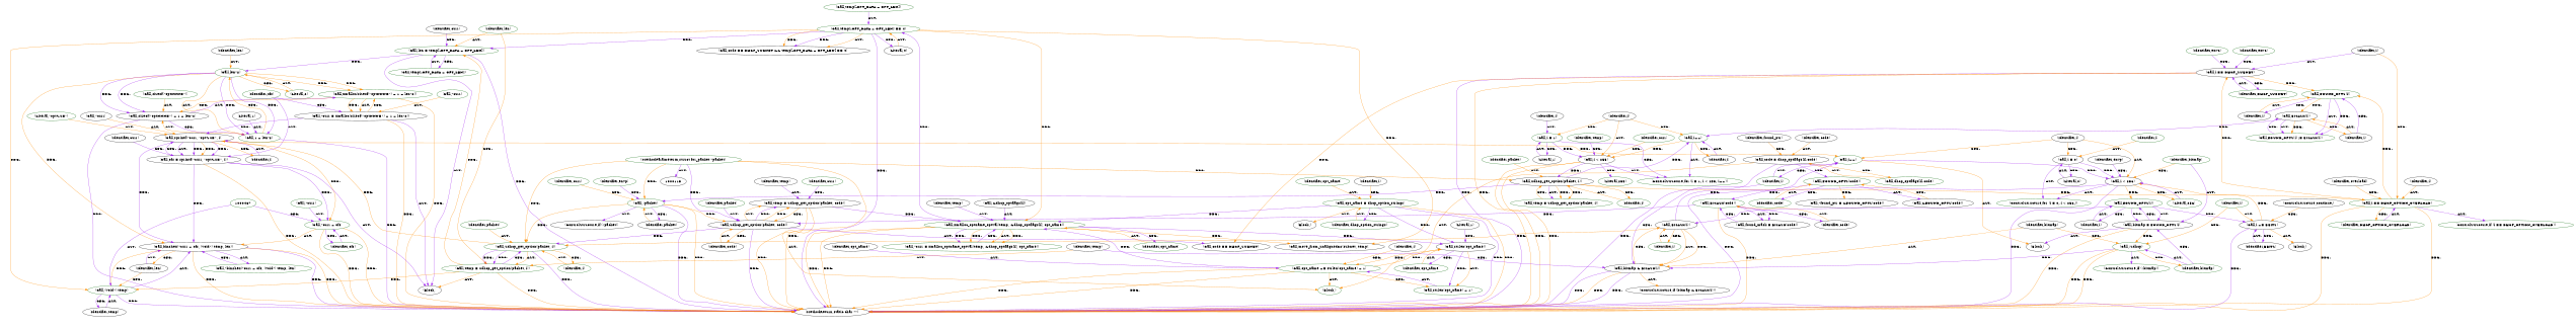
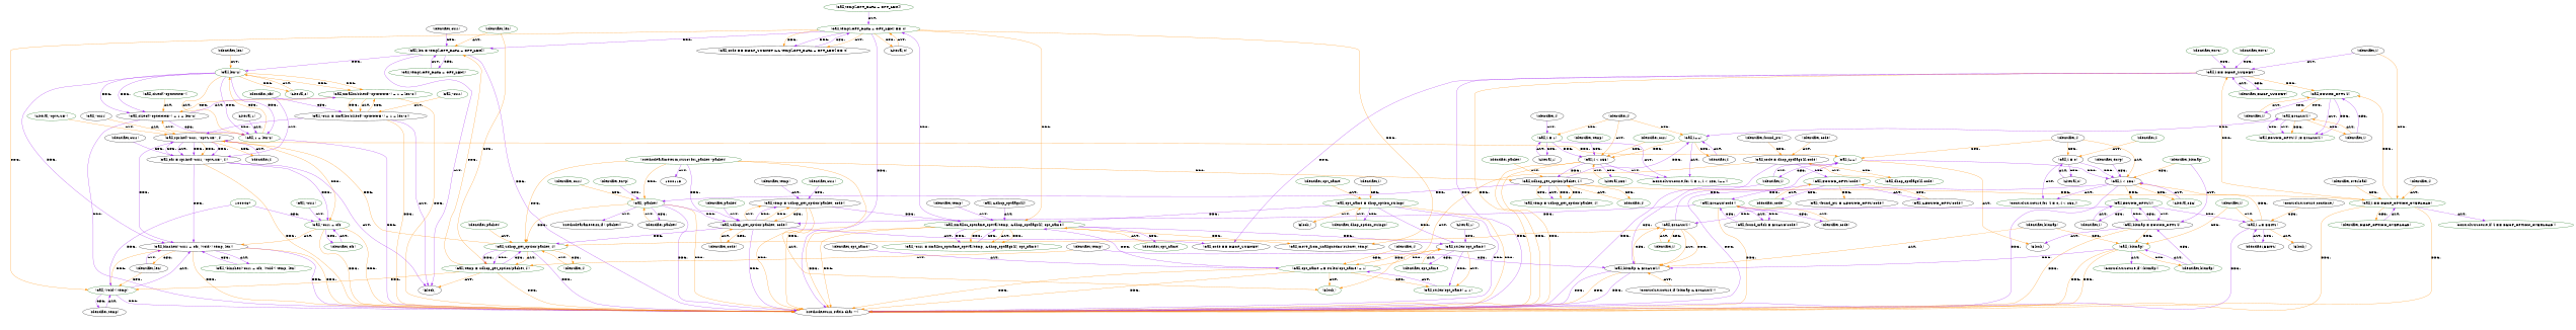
  digraph {
    node [color=darkgreen]
    edge [color=purple]
    n1 [label="(Call,len = temp[-OPT_DATA + OPT_LEN])"]
    n2 [label="(Call,len*2)"]
    n3 [color=black label="(MethodReturn,static char **)"]
    n4 [label="(Call,temp[-OPT_DATA + OPT_LEN])"]
    n5 [color=black label="(Block,)"]
    n6 [color=black label="(Call,bin2hex(*curr + ofs, (void*) temp, len))"]
    n7 [label="(Call,xmalloc(sizeof(\"optNNN=\") + 1 + len*2))"]
    n8 [color=black label="(Call,sizeof(\"optNNN=\") + 1 + len*2)"]
    n9 [label="(Call,1 + len*2)"]
    n10 [label="(Literal,2)"]
    n11 [label="(Call,temp = udhcp_get_option(packet, i))"]
    n12 [label="(Call,udhcp_get_option(packet, i))"]
    n13 [label="(Call,(void*) temp)"]
    n14 [color=black label="(Call,sprintf(*curr, \"opt%u=\", i))"]
    n15 [label="(Identifier,i)"]
    n16 [color=black label="(Identifier,temp)"]
    n17 [label="(Call,i++)"]
    n18 [color=black label="(Call,ofs = sprintf(*curr, \"opt%u=\", i))"]
    n19 [label="(Call,*curr + ofs)"]
    n20 [color=black label="(Identifier,i)"]
    n21 [color=black label="(Call,udhcp_get_option(packet, code))"]
    n22 [color=black label="(Call,temp = udhcp_get_option(packet, code))"]
    n23 [color=black label="(Call,code == DHCP_SUBNET)"]
    n24 [color=black label="(Identifier,code)"]
    n25 [label="(Block,)"]
    n26 [label="(Call,xmalloc_optname_optval(temp, &dhcp_optflags[i], opt_name))"]
    n27 [label="(Call,!packet)"]
    n28 [color=black label="(Identifier,packet)"]
-   n29 [color=black label="(ControlStructure,if (!packet))"]
+   n29 [color=black label="(MethodParameterIn,if (!packet))"]
    n30 [color=black label="(Call,udhcp_get_option(packet, i))"]
    n31 [label="(Call,i++)"]
    n32 [label="(Call,i == DHCP_OPTION_OVERLOAD)"]
    n33 [label="(Call,temp = udhcp_get_option(packet, i))"]
    n34 [label="(Identifier,i)"]
    n35 [color=black label="(Call,i < 255)"]
    n36 [label="(ControlStructure,for (i = 1; i < 255; i++))"]
    n37 [color=black label="(Identifier,i)"]
    n38 [label="(Call,FOUND_OPTS(i))"]
    n39 [color=black label="(Call,i == DHCP_SUBNET)"]
    n40 [label="(ControlStructure,if (i == DHCP_OPTION_OVERLOAD))"]
    n41 [label="(Identifier,DHCP_OPTION_OVERLOAD)"]
    n42 [label="(MethodParameterIn,struct for_packet *packet)"]
    1000115 [color=black]
    n44 [label="(Literal,255)"]
    n45 [label="(Call,i = 1)"]
    n46 [color=black label="(Literal,1)"]
    n47 [color=black label="(Call,BMASK(i))"]
    n48 [color=black label="(Identifier,i)"]
    n49 [label="(Call,FOUND_OPTS(i) |= BMASK(i))"]
    n50 [color=black label="(Identifier,i)"]
    n51 [label="(Identifier,DHCP_SUBNET)"]
    n52 [label="(Call,BMASK(code))"]
    n53 [color=black label="(Call,found_mask = BMASK(code))"]
    n54 [color=black label="(Identifier,code)"]
    n55 [label="(Call,FOUND_OPTS(code))"]
    n56 [color=black label="(Call,&FOUND_OPTS(code))"]
    n57 [label="(Identifier,code)"]
    n58 [color=black label="(Call,*found_ptr = &FOUND_OPTS(code))"]
    n59 [color=black label="(Call,code = dhcp_optflags[i].code)"]
    n60 [label="(Call,dhcp_optflags[i].code)"]
    n61 [color=black label="(Call,BMASK(i))"]
    n62 [color=black label="(Call,bitmap & BMASK(i))"]
    n63 [label="(Identifier,i)"]
    n64 [color=black label="(Call,i < 256)"]
    n65 [label="(Identifier,i)"]
    n66 [color=black label="(Block,)"]
    n67 [color=black label="(ControlStructure,if (bitmap & BMASK(i)))"]
    n68 [label="(Call,FOUND_OPTS(i))"]
    n69 [color=black label="(Call,i += BBITS)"]
    n70 [color=black label="(Call,bitmap = FOUND_OPTS(i))"]
    n71 [color=black label="(Identifier,i)"]
    n72 [color=black label="(Identifier,BBITS)"]
    n73 [color=black label="(Block,)"]
-   n74 [label="(Call,!udhcp)"]
+   n74 [label="(Call,!bitmap)"]
    n75 [label="(Literal,256)"]
    n76 [label="(ControlStructure,for (i = 0; i < 256;))"]
    n77 [label="(Call,*bin2hex(*curr + ofs, (void*) temp, len))"]
    n78 [color=black label="(Identifier,len)"]
    n79 [label="(Identifier,ofs)"]
    n80 [color=black label="(Call,*curr = xmalloc(sizeof(\"optNNN=\") + 1 + len*2))"]
    n81 [label="(Call,temp[-OPT_DATA + OPT_LEN] == 4)"]
    n82 [color=black label="(Literal,4)"]
    n83 [color=black label="(Call,code == DHCP_SUBNET && temp[-OPT_DATA + OPT_LEN] == 4)"]
    n84 [color=black label="(Call,move_from_unaligned32(subnet, temp))"]
    n85 [color=black label="(Call,strlen(opt_name))"]
    n86 [label="(Call,*curr = xmalloc_optname_optval(temp, &dhcp_optflags[i], opt_name))"]
    n87 [label="(Identifier,opt_name)"]
    n88 [label="(Call,opt_name += strlen(opt_name) + 1)"]
    n89 [label="(Call,strlen(opt_name) + 1)"]
    n90 [label="(Identifier,opt_name)"]
    n91 [label="(Call,opt_name = dhcp_option_strings)"]
    n92 [label="(Identifier,dhcp_option_strings)"]
    n93 [color=black label="(Block,)"]
    n94 [color=black label="(Call,i = 0)"]
    n95 [color=black label="(Literal,0)"]
    n96 [label="(Identifier,bitmap)"]
    n97 [label="(ControlStructure,if (!bitmap))"]
    n98 [color=black label="(Identifier,i)"]
    n99 [label="(Identifier,i)"]
    n100 [color=black label="(Identifier,overload)"]
    n101 [label="(Identifier,curr)"]
    n102 [color=black label="(Identifier,temp)"]
    n103 [color=black label="(Identifier,i)"]
    n104 [color=black label="(Call,&dhcp_optflags[i])"]
    n105 [color=black label="(Identifier,curr)"]
    n106 [label="(Identifier,ofs)"]
    n107 [label="(Identifier,envp)"]
    n108 [color=black label="(Identifier,bitmap)"]
    n109 [color=black label="(ControlStructure,continue;)"]
    n110 [color=black label="(Call,*curr)"]
    n111 [label="(Call,sizeof(\"optNNN=\"))"]
    n112 [color=black label="(Identifier,i)"]
    n113 [label="(Literal,\"opt%u=\")"]
    n114 [color=black label="(Identifier,len)"]
    n115 [label="(Identifier,packet)"]
    n116 [label="(Identifier,curr)"]
    n117 [label="(Identifier,opt_name)"]
    n118 [label="(Identifier,envc)"]
    n119 [label="(Identifier,packet)"]
    n120 [color=black label="(Identifier,temp)"]
    n121 [label="(Identifier,i)"]
    n122 [color=black label="(Identifier,temp)"]
    n123 [label="(Identifier,bitmap)"]
    n124 [color=black label="(Literal,1)"]
    n125 [label="(Identifier,envc)"]
    n126 [label="(Call,*curr)"]
    n127 [color=black label="(Identifier,i)"]
    n128 [label="(Identifier,temp)"]
    n129 [color=black label="(Identifier,code)"]
    n130 [color=black label="(Identifier,i)"]
    n131 [label="(Call,temp[-OPT_DATA + OPT_LEN])"]
    n132 [color=black label="(Identifier,i)"]
    n133 [label="(Identifier,curr)"]
    n134 [color=black label="(Identifier,opt_name)"]
    n135 [color=black label="(Identifier,found_ptr)"]
    n136 [color=black label="(Identifier,envp)"]
    n137 [label="(Identifier,len)"]
    n138 [label="(Call,*curr)"]
    n139 [color=black label="(Identifier,i)"]
    n140 [color=black label="(Identifier,curr)"]
    n141 [label="(Identifier,packet)"]
    n142 [color=black label="(Literal,1)"]
    1000467
    n1 -> n2 [label="DDG: "]
    n1 -> n3 [label="DDG: "]
    n1 -> n4 [label="CFG: "]
    n1 -> n5 [label="AST: "]
-   n2 -> n6 [color=darkorange label="DDG: "]
+   n2 -> n6 [label="DDG: "]
    n2 -> n7 [color=darkorange label="DDG: "]
    n2 -> n7 [color=darkorange label="DDG: "]
    n2 -> n8 [label="DDG: "]
    n2 -> n8 [label="DDG: "]
    n2 -> n9 [color=darkorange label="AST: "]
    n2 -> n9 [label="DDG: "]
    n2 -> n9 [label="DDG: "]
-   n2 -> n10 [color=darkorange label="CFG: "]
+   n2 -> n10 [color=darkorange label="DDG: "]
    n4 -> n1 [label="AST: "]
    n6 -> n3 [color=darkorange label="DDG: "]
    n6 -> n3 [label="DDG: "]
    n6 -> n3 [color=darkorange label="DDG: "]
    n6 -> n77 [label="AST: "]
    n6 -> n78 [color=darkorange label="CFG: "]
    n7 -> n3 [color=darkorange label="DDG: "]
    n7 -> n8 [color=darkorange label="CFG: "]
    n7 -> n80 [color=darkorange label="AST: "]
    n7 -> n80 [color=darkorange label="DDG: "]
    n8 -> n3 [label="DDG: "]
    n8 -> n7 [label="AST: "]
    n8 -> n9 [label="CFG: "]
    n9 -> n2 [color=darkorange label="CFG: "]
    n9 -> n3 [label="DDG: "]
    n9 -> n8 [color=darkorange label="AST: "]
    n10 -> n2 [color=darkorange label="AST: "]
    n11 -> n1 [color=darkorange label="DDG: "]
    n11 -> n3 [color=darkorange label="DDG: "]
    n11 -> n5 [color=darkorange label="AST: "]
    n11 -> n12 [label="CFG: "]
    n11 -> n13 [color=darkorange label="DDG: "]
    n12 -> n3 [label="DDG: "]
    n12 -> n11 [color=darkorange label="AST: "]
    n12 -> n11 [label="DDG: "]
    n12 -> n11 [label="DDG: "]
    n12 -> n14 [color=darkorange label="DDG: "]
    n12 -> n15 [color=darkorange label="CFG: "]
    n13 -> n3 [label="DDG: "]
    n13 -> n6 [label="AST: "]
    n13 -> n6 [color=darkorange label="DDG: "]
    n13 -> n16 [label="CFG: "]
    n14 -> n6 [label="DDG: "]
    n14 -> n17 [color=darkorange label="DDG: "]
    n14 -> n18 [label="AST: "]
    n14 -> n18 [label="DDG: "]
    n14 -> n18 [color=darkorange label="DDG: "]
    n14 -> n18 [label="DDG: "]
    n14 -> n19 [color=darkorange label="DDG: "]
    n14 -> n20 [color=darkorange label="CFG: "]
    n15 -> n12 [color=darkorange label="AST: "]
    n16 -> n13 [label="AST: "]
    n17 -> n64 [label="DDG: "]
    n17 -> n65 [label="CFG: "]
    n17 -> n66 [color=darkorange label="AST: "]
    n18 -> n3 [color=darkorange label="DDG: "]
    n18 -> n5 [label="AST: "]
    n18 -> n6 [label="DDG: "]
    n18 -> n14 [label="CFG: "]
    n18 -> n19 [label="DDG: "]
    n19 -> n3 [color=darkorange label="DDG: "]
    n19 -> n3 [color=darkorange label="DDG: "]
    n19 -> n6 [color=darkorange label="AST: "]
    n19 -> n79 [label="CFG: "]
    n20 -> n14 [label="AST: "]
    n21 -> n3 [label="DDG: "]
    n21 -> n12 [label="DDG: "]
    n21 -> n22 [color=darkorange label="AST: "]
    n21 -> n22 [label="DDG: "]
    n21 -> n22 [color=darkorange label="DDG: "]
    n21 -> n23 [label="AST: "]
    n21 -> n24 [color=darkorange label="CFG: "]
    n22 -> n3 [color=darkorange label="DDG: "]
    n22 -> n21 [color=darkorange label="CFG: "]
    n22 -> n25 [color=darkorange label="AST: "]
    n22 -> n26 [label="DDG: "]
    n24 -> n21 [color=darkorange label="AST: "]
    n26 -> n3 [color=darkorange label="DDG: "]
    n26 -> n3 [color=darkorange label="DDG: "]
    n26 -> n81 [label="DDG: "]
    n26 -> n84 [color=darkorange label="DDG: "]
    n26 -> n85 [label="DDG: "]
    n26 -> n86 [color=darkorange label="AST: "]
    n26 -> n86 [color=darkorange label="DDG: "]
    n26 -> n86 [label="DDG: "]
    n26 -> n86 [color=darkorange label="DDG: "]
    n26 -> n87 [label="CFG: "]
    n27 -> n3 [color=darkorange label="DDG: "]
    n27 -> n3 [label="DDG: "]
    n27 -> n12 [color=darkorange label="DDG: "]
-   n27 -> n21 [color=darkorange label="DDG: "]
+   n27 -> n21 [label="DDG: "]
    n27 -> n28 [label="CFG: "]
    n27 -> n29 [label="AST: "]
    n28 -> n27 [color=darkorange label="AST: "]
    n30 -> n27 [label="DDG: "]
    n30 -> n31 [label="DDG: "]
    n30 -> n32 [color=darkorange label="DDG: "]
    n30 -> n33 [label="AST: "]
    n30 -> n33 [color=darkorange label="DDG: "]
    n30 -> n33 [color=darkorange label="DDG: "]
    n30 -> n34 [color=darkorange label="CFG: "]
    n31 -> n35 [color=darkorange label="DDG: "]
    n31 -> n36 [label="AST: "]
    n31 -> n37 [color=darkorange label="CFG: "]
    n32 -> n3 [color=darkorange label="DDG: "]
    n32 -> n3 [color=darkorange label="DDG: "]
    n32 -> n38 [color=darkorange label="DDG: "]
    n32 -> n39 [color=darkorange label="DDG: "]
    n32 -> n40 [label="AST: "]
    n32 -> n41 [color=darkorange label="CFG: "]
    n33 -> n30 [color=darkorange label="CFG: "]
    n34 -> n30 [color=darkorange label="AST: "]
    n35 -> n3 [color=darkorange label="DDG: "]
    n35 -> n3 [color=darkorange label="DDG: "]
    n35 -> n30 [label="DDG: "]
    n35 -> n36 [label="AST: "]
    n35 -> n44 [label="CFG: "]
    n37 -> n31 [label="AST: "]
    n38 -> n47 [color=darkorange label="DDG: "]
    n38 -> n49 [label="AST: "]
    n38 -> n49 [label="DDG: "]
    n38 -> n50 [label="CFG: "]
    n39 -> n3 [label="DDG: "]
    n39 -> n3 [color=darkorange label="DDG: "]
-   n39 -> n23 [color=darkorange label="DDG: "]
+   n39 -> n23 [label="DDG: "]
    n39 -> n38 [color=darkorange label="DDG: "]
    n39 -> n51 [label="CFG: "]
    n41 -> n32 [label="AST: "]
    n42 -> n3 [color=darkorange label="DDG: "]
    n42 -> n12 [color=darkorange label="DDG: "]
    n42 -> n21 [label="DDG: "]
    n42 -> n27 [color=darkorange label="DDG: "]
    n42 -> n30 [color=darkorange label="DDG: "]
    n42 -> 1000115 [label="AST: "]
+   n44 -> n35 [color=darkorange label="AST: "]
    n45 -> n35 [label="DDG: "]
-   n45 -> n36 [label="CFG: "]
+   n45 -> n36 [label="AST: "]
    n45 -> n46 [label="CFG: "]
    n46 -> n45 [label="AST: "]
    n47 -> n31 [label="DDG: "]
    n47 -> n48 [color=darkorange label="CFG: "]
    n47 -> n49 [label="AST: "]
    n47 -> n49 [color=darkorange label="DDG: "]
    n48 -> n38 [label="CFG: "]
    n48 -> n47 [color=darkorange label="AST: "]
    n49 -> n47 [label="CFG: "]
    n50 -> n38 [color=darkorange label="AST: "]
    n51 -> n39 [label="AST: "]
    n52 -> n3 [color=darkorange label="DDG: "]
    n52 -> n21 [label="DDG: "]
    n52 -> n53 [label="AST: "]
    n52 -> n53 [label="DDG: "]
    n52 -> n54 [label="CFG: "]
    n53 -> n52 [label="CFG: "]
    n54 -> n52 [color=darkorange label="AST: "]
    n55 -> n52 [label="DDG: "]
    n55 -> n56 [label="AST: "]
    n55 -> n57 [label="CFG: "]
    n55 -> n58 [color=darkorange label="DDG: "]
    n56 -> n55 [color=darkorange label="CFG: "]
    n57 -> n55 [color=darkorange label="AST: "]
    n59 -> n3 [label="DDG: "]
    n59 -> n25 [color=darkorange label="AST: "]
    n59 -> n55 [label="CFG: "]
    n59 -> n60 [color=darkorange label="CFG: "]
    n60 -> n59 [color=darkorange label="AST: "]
    n61 -> n12 [color=darkorange label="DDG: "]
    n61 -> n17 [label="DDG: "]
    n61 -> n62 [color=darkorange label="AST: "]
    n61 -> n62 [color=darkorange label="DDG: "]
    n61 -> n63 [color=darkorange label="CFG: "]
    n62 -> n3 [label="DDG: "]
    n62 -> n3 [color=darkorange label="DDG: "]
    n62 -> n3 [label="DDG: "]
    n62 -> n61 [color=darkorange label="CFG: "]
-   n62 -> n67 [color=darkorange label="AST: "]
+   n67 -> n62 [color=darkorange label="AST: "]
    n63 -> n61 [color=darkorange label="AST: "]
    n64 -> n3 [label="DDG: "]
    n64 -> n3 [label="DDG: "]
    n64 -> n68 [color=darkorange label="DDG: "]
    n64 -> n75 [color=darkorange label="CFG: "]
    n64 -> n76 [label="AST: "]
    n65 -> n17 [label="AST: "]
    n65 -> n62 [label="CFG: "]
    n68 -> n61 [label="DDG: "]
    n68 -> n69 [label="DDG: "]
    n68 -> n70 [label="AST: "]
    n68 -> n70 [label="DDG: "]
    n68 -> n71 [label="CFG: "]
    n69 -> n3 [label="DDG: "]
    n69 -> n64 [color=darkorange label="DDG: "]
    n69 -> n72 [label="CFG: "]
    n69 -> n73 [color=darkorange label="AST: "]
    n70 -> n3 [color=darkorange label="DDG: "]
    n70 -> n66 [label="AST: "]
    n70 -> n68 [label="CFG: "]
    n70 -> n74 [color=darkorange label="DDG: "]
    n71 -> n68 [label="AST: "]
    n72 -> n69 [label="AST: "]
    n74 -> n3 [color=darkorange label="DDG: "]
    n74 -> n3 [color=darkorange label="DDG: "]
    n74 -> n62 [label="DDG: "]
    n74 -> n96 [color=darkorange label="CFG: "]
    n74 -> n97 [label="AST: "]
    n75 -> n64 [label="AST: "]
    n77 -> n6 [label="CFG: "]
    n78 -> n6 [label="AST: "]
    n78 -> n13 [color=darkorange label="CFG: "]
    n79 -> n19 [label="AST: "]
    n80 -> n3 [color=darkorange label="DDG: "]
    n80 -> n5 [label="AST: "]
    n80 -> n7 [color=darkorange label="CFG: "]
    n80 -> n14 [label="DDG: "]
    n81 -> n1 [label="DDG: "]
    n81 -> n3 [label="DDG: "]
    n81 -> n13 [color=darkorange label="DDG: "]
    n81 -> n26 [color=darkorange label="DDG: "]
-   n81 -> n82 [label="CFG: "]
+   n81 -> n82 [color=darkorange label="CFG: "]
    n81 -> n83 [color=darkorange label="AST: "]
    n81 -> n83 [color=darkorange label="DDG: "]
    n81 -> n83 [label="DDG: "]
    n81 -> n84 [color=darkorange label="DDG: "]
    n82 -> n81 [color=darkorange label="AST: "]
+   n83 -> n81 [label="CFG: "]
    n85 -> n88 [color=darkorange label="DDG: "]
    n85 -> n89 [color=darkorange label="AST: "]
    n85 -> n89 [label="DDG: "]
    n85 -> n90 [label="CFG: "]
    n86 -> n26 [label="CFG: "]
    n87 -> n26 [color=darkorange label="AST: "]
    n88 -> n3 [color=darkorange label="DDG: "]
    n88 -> n3 [color=darkorange label="DDG: "]
    n88 -> n25 [color=darkorange label="AST: "]
    n88 -> n26 [label="DDG: "]
    n88 -> n85 [color=darkorange label="DDG: "]
    n88 -> n89 [color=darkorange label="CFG: "]
    n89 -> n88 [label="AST: "]
    n90 -> n85 [color=darkorange label="AST: "]
    n91 -> n3 [label="DDG: "]
    n91 -> n3 [color=darkorange label="DDG: "]
    n91 -> n26 [label="DDG: "]
    n91 -> n85 [label="DDG: "]
    n91 -> n92 [label="CFG: "]
    n91 -> n93 [color=darkorange label="AST: "]
    n92 -> n91 [color=darkorange label="AST: "]
    n94 -> n64 [label="DDG: "]
    n94 -> n76 [label="AST: "]
    n94 -> n95 [label="CFG: "]
    n95 -> n94 [label="AST: "]
    n96 -> n70 [label="CFG: "]
    n96 -> n74 [label="AST: "]
    n98 -> n31 [color=darkorange label="CFG: "]
    n98 -> n35 [color=darkorange label="AST: "]
    n98 -> n45 [color=darkorange label="CFG: "]
    n99 -> n69 [color=darkorange label="AST: "]
    n99 -> n74 [color=darkorange label="CFG: "]
    n100 -> n32 [color=darkorange label="CFG: "]
    n101 -> n35 [color=darkorange label="CFG: "]
    n102 -> n11 [color=darkorange label="AST: "]
    n102 -> n62 [label="CFG: "]
    n103 -> n17 [color=darkorange label="CFG: "]
    n103 -> n64 [color=darkorange label="AST: "]
    n103 -> n94 [color=darkorange label="CFG: "]
    n104 -> n26 [label="AST: "]
    n105 -> n1 [label="CFG: "]
    n106 -> n18 [label="AST: "]
    n106 -> n80 [label="CFG: "]
    n107 -> n27 [label="CFG: "]
    n108 -> n62 [color=darkorange label="AST: "]
    n108 -> n74 [color=darkorange label="CFG: "]
    n109 -> n69 [color=darkorange label="CFG: "]
    n110 -> n14 [color=darkorange label="AST: "]
    n111 -> n8 [color=darkorange label="AST: "]
    n112 -> n91 [color=darkorange label="CFG: "]
    n113 -> n14 [color=darkorange label="AST: "]
    n114 -> n2 [color=darkorange label="AST: "]
    n115 -> n30 [color=darkorange label="AST: "]
    n116 -> n27 [color=darkorange label="CFG: "]
    n117 -> n91 [color=darkorange label="AST: "]
    n118 -> n39 [label="CFG: "]
    n119 -> n21 [label="AST: "]
    n120 -> n26 [label="AST: "]
    n121 -> n94 [color=darkorange label="AST: "]
    n122 -> n22 [label="AST: "]
    n123 -> n64 [color=darkorange label="CFG: "]
    n123 -> n70 [label="AST: "]
    n124 -> n85 [label="CFG: "]
    n125 -> n39 [label="CFG: "]
    n126 -> n19 [label="AST: "]
    n127 -> n88 [color=darkorange label="CFG: "]
    n128 -> n35 [label="CFG: "]
    n129 -> n59 [color=darkorange label="AST: "]
    n130 -> n32 [color=darkorange label="AST: "]
    n131 -> n81 [label="AST: "]
    n132 -> n45 [label="AST: "]
    n133 -> n22 [label="CFG: "]
    n134 -> n88 [label="AST: "]
    n135 -> n59 [color=darkorange label="CFG: "]
    n136 -> n64 [label="CFG: "]
    n137 -> n1 [color=darkorange label="AST: "]
    n137 -> n11 [color=darkorange label="CFG: "]
    n138 -> n80 [color=darkorange label="AST: "]
    n139 -> n32 [color=darkorange label="CFG: "]
    n139 -> n39 [label="AST: "]
    n140 -> n18 [label="CFG: "]
    n141 -> n12 [color=darkorange label="AST: "]
    n142 -> n9 [label="AST: "]
-   1000467 -> n13 [label="AST: "]
+   1000467 -> n13 [label="DDG: "]
    1000467 -> n19 [label="CFG: "]
  }
